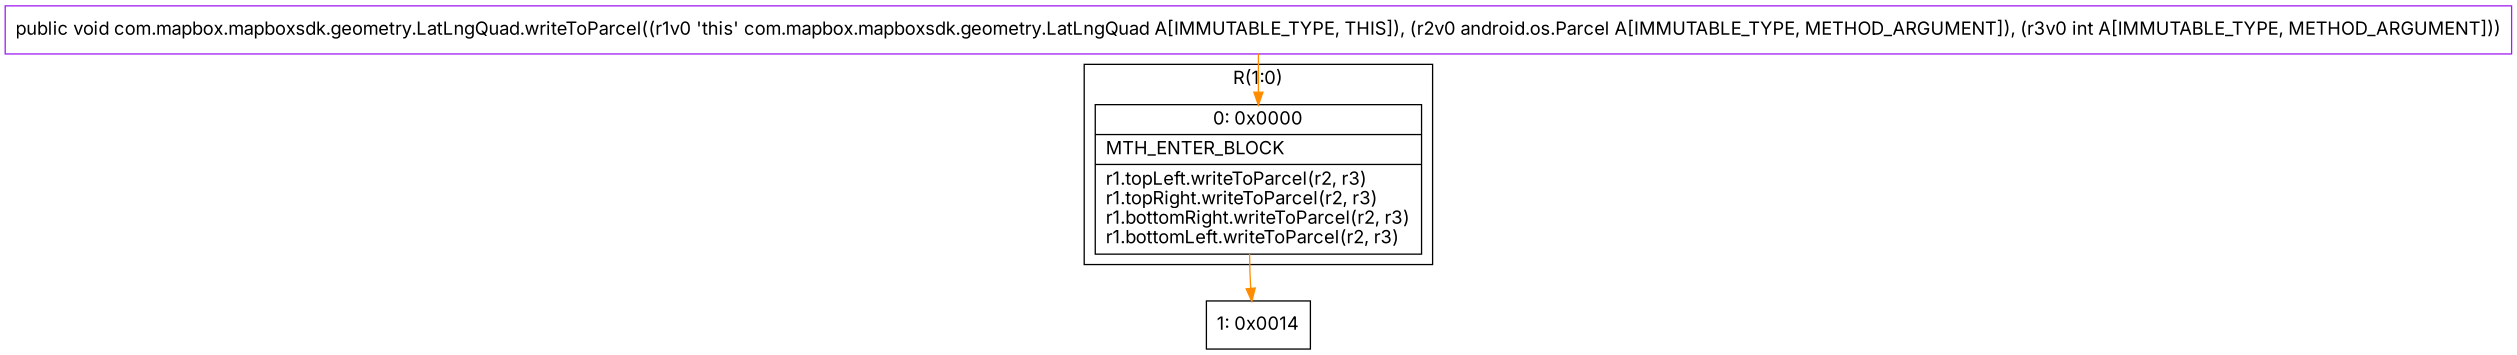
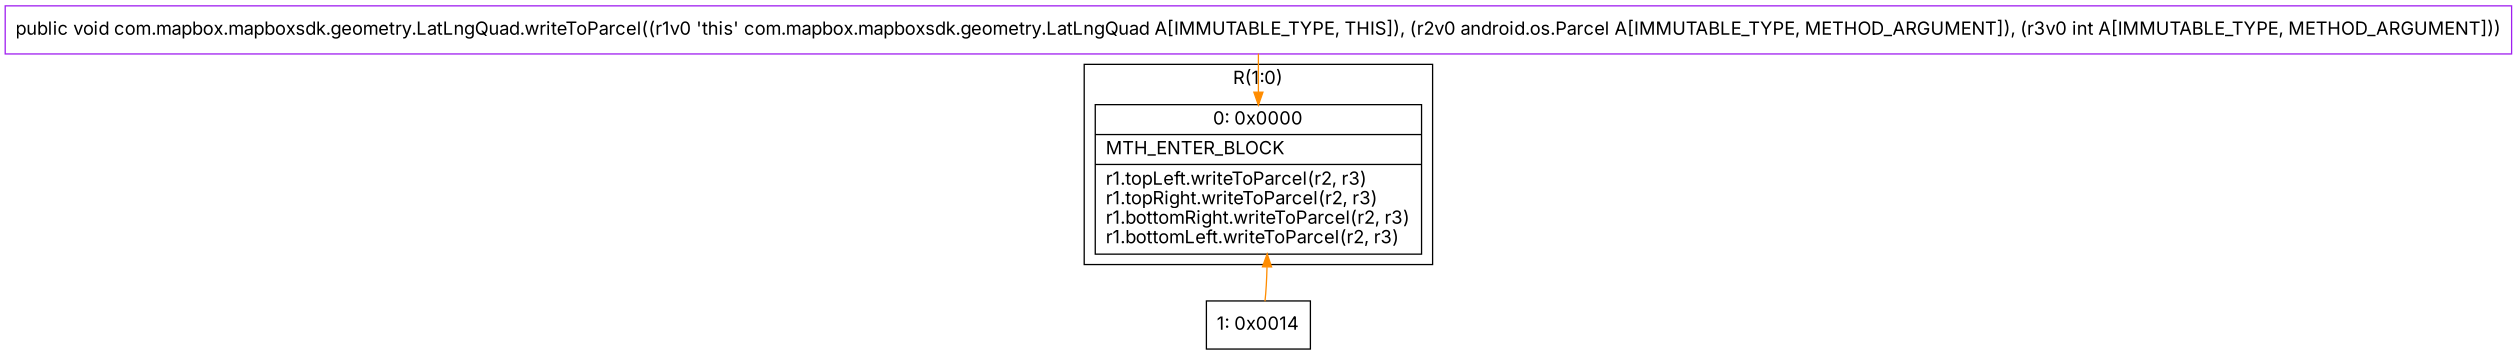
  digraph {
    fontname=Inter
    node [color=black shape=record fontname=Inter]
    edge [color=darkorange style=solid fontname=Inter]
    n1 [label="{0\:\ 0x0000|MTH_ENTER_BLOCK\l|r1.topLeft.writeToParcel(r2, r3)\lr1.topRight.writeToParcel(r2, r3)\lr1.bottomRight.writeToParcel(r2, r3)\lr1.bottomLeft.writeToParcel(r2, r3)\l}"]
    n2 [label="{1\:\ 0x0014}"]
    n3 [label="{public void com.mapbox.mapboxsdk.geometry.LatLngQuad.writeToParcel((r1v0 'this' com.mapbox.mapboxsdk.geometry.LatLngQuad A[IMMUTABLE_TYPE, THIS]), (r2v0 android.os.Parcel A[IMMUTABLE_TYPE, METHOD_ARGUMENT]), (r3v0 int A[IMMUTABLE_TYPE, METHOD_ARGUMENT])) }" color=purple]
    subgraph cluster_1 {
      label="R(1:0)"
      n1
    }
-   n1 -> n2
+   n2 -> n1
    n3 -> n1
  }
